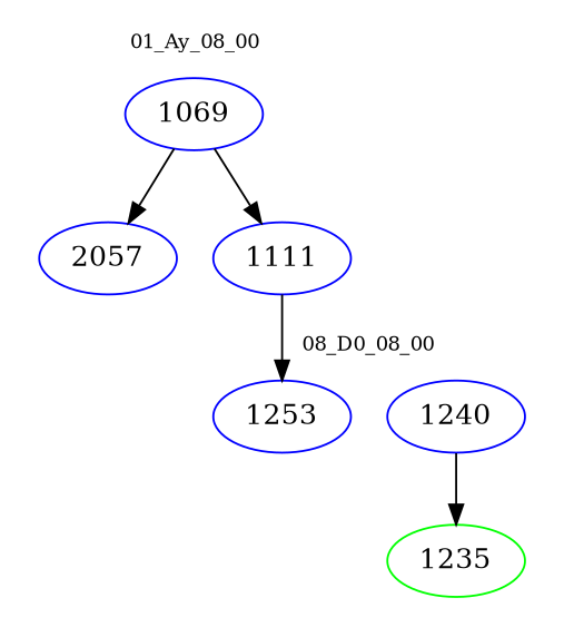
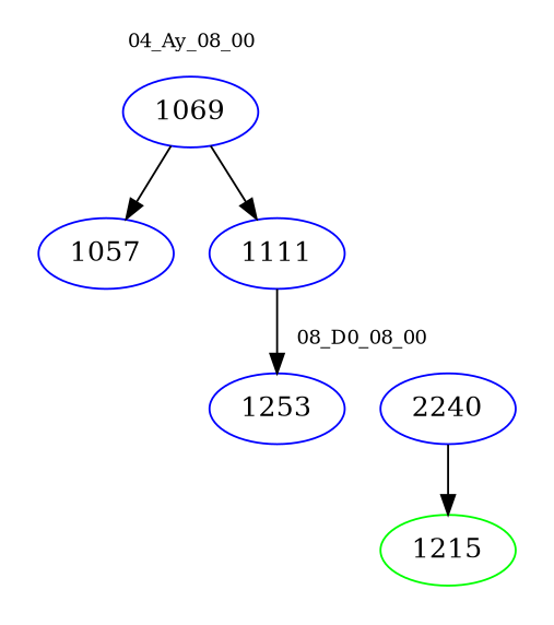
  digraph {
    node [color=blue]
    edge [color=black]
    n1 [label=1069]
-   n2 [label=2057]
+   n2 [label=1057]
    n3 [label=1111]
-   n4 [label=1240]
-   n5 [color=green label=1235]
+   n4 [label=2240]
+   n5 [color=green label=1215]
    n6 [label=1253]
    subgraph cluster_1 {
      color=white
      fontsize=10
-     label="01_Ay_08_00"
+     label="04_Ay_08_00"
      n1
      n2
      n3
    }
    subgraph cluster_2 {
      color=white
      fontsize=10
      label="08_D0_08_00"
      n4
      n5
      n6
    }
    n1 -> n2
    n1 -> n3
    n3 -> n6
    n4 -> n5
  }
